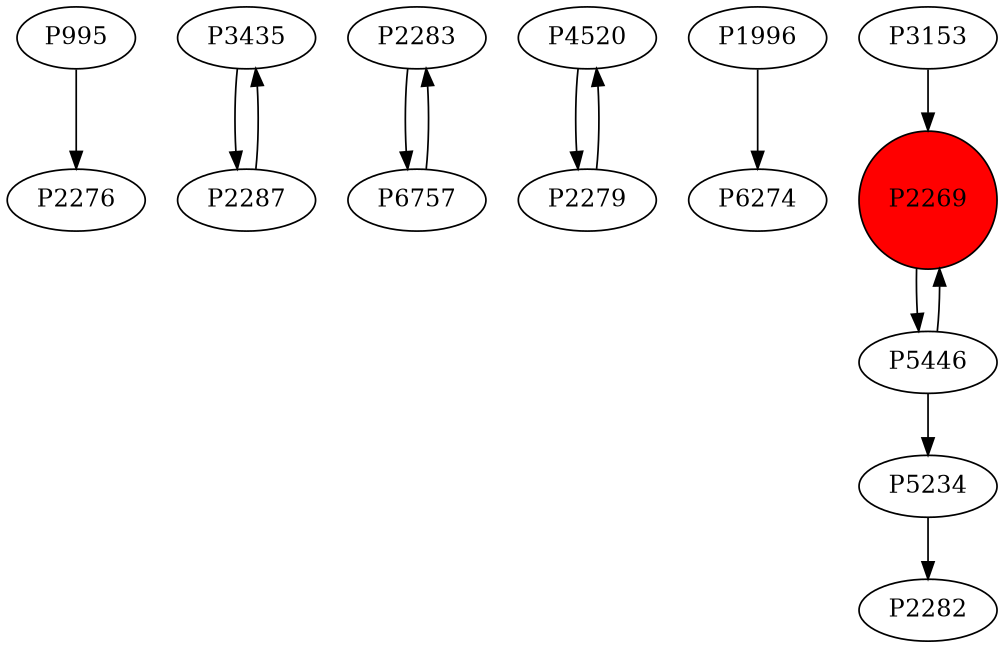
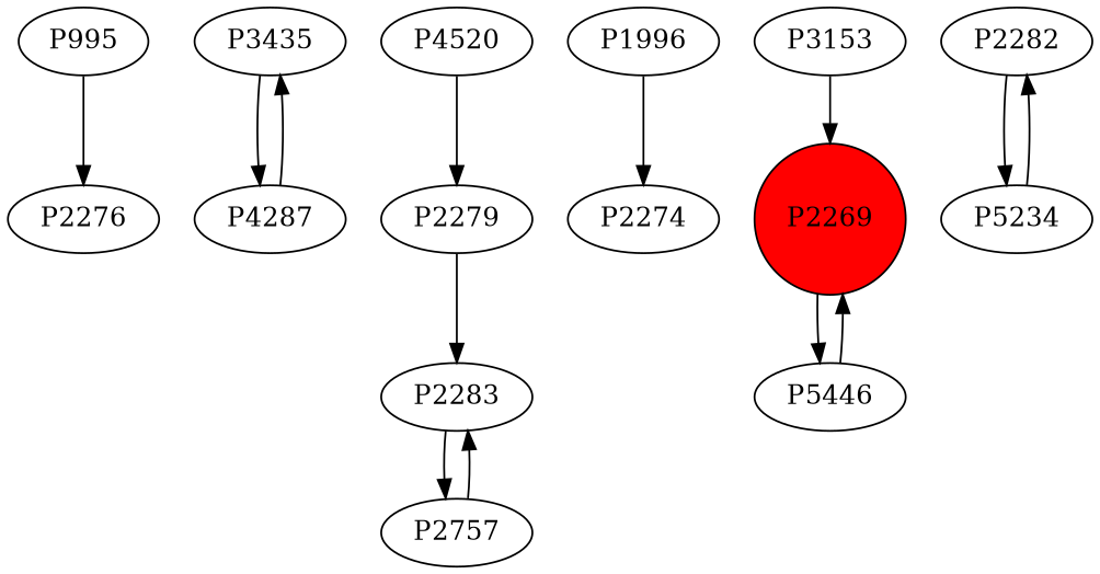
  digraph {
    P995
    P2276
    P3435
-   P2287
+   P2287 [label=P4287]
    P2283
-   P2757 [label=P6757]
+   P2757
    P4520
    P2279
    P1996
-   P2274 [label=P6274]
+   P2274
    P2269 [fillcolor=red shape=circle style=filled]
    P5446
    n13 [label=P3153]
    P2282
    P5234
    P995 -> P2276
    P3435 -> P2287
    P2287 -> P3435
    P2283 -> P2757
    P2757 -> P2283
    P4520 -> P2279
-   P2279 -> P4520
+   P2279 -> P2283
    P1996 -> P2274
    P2269 -> P5446
    P5446 -> P2269
    n13 -> P2269
-   P5446 -> P5234
+   P2282 -> P5234
    P5234 -> P2282
  }
